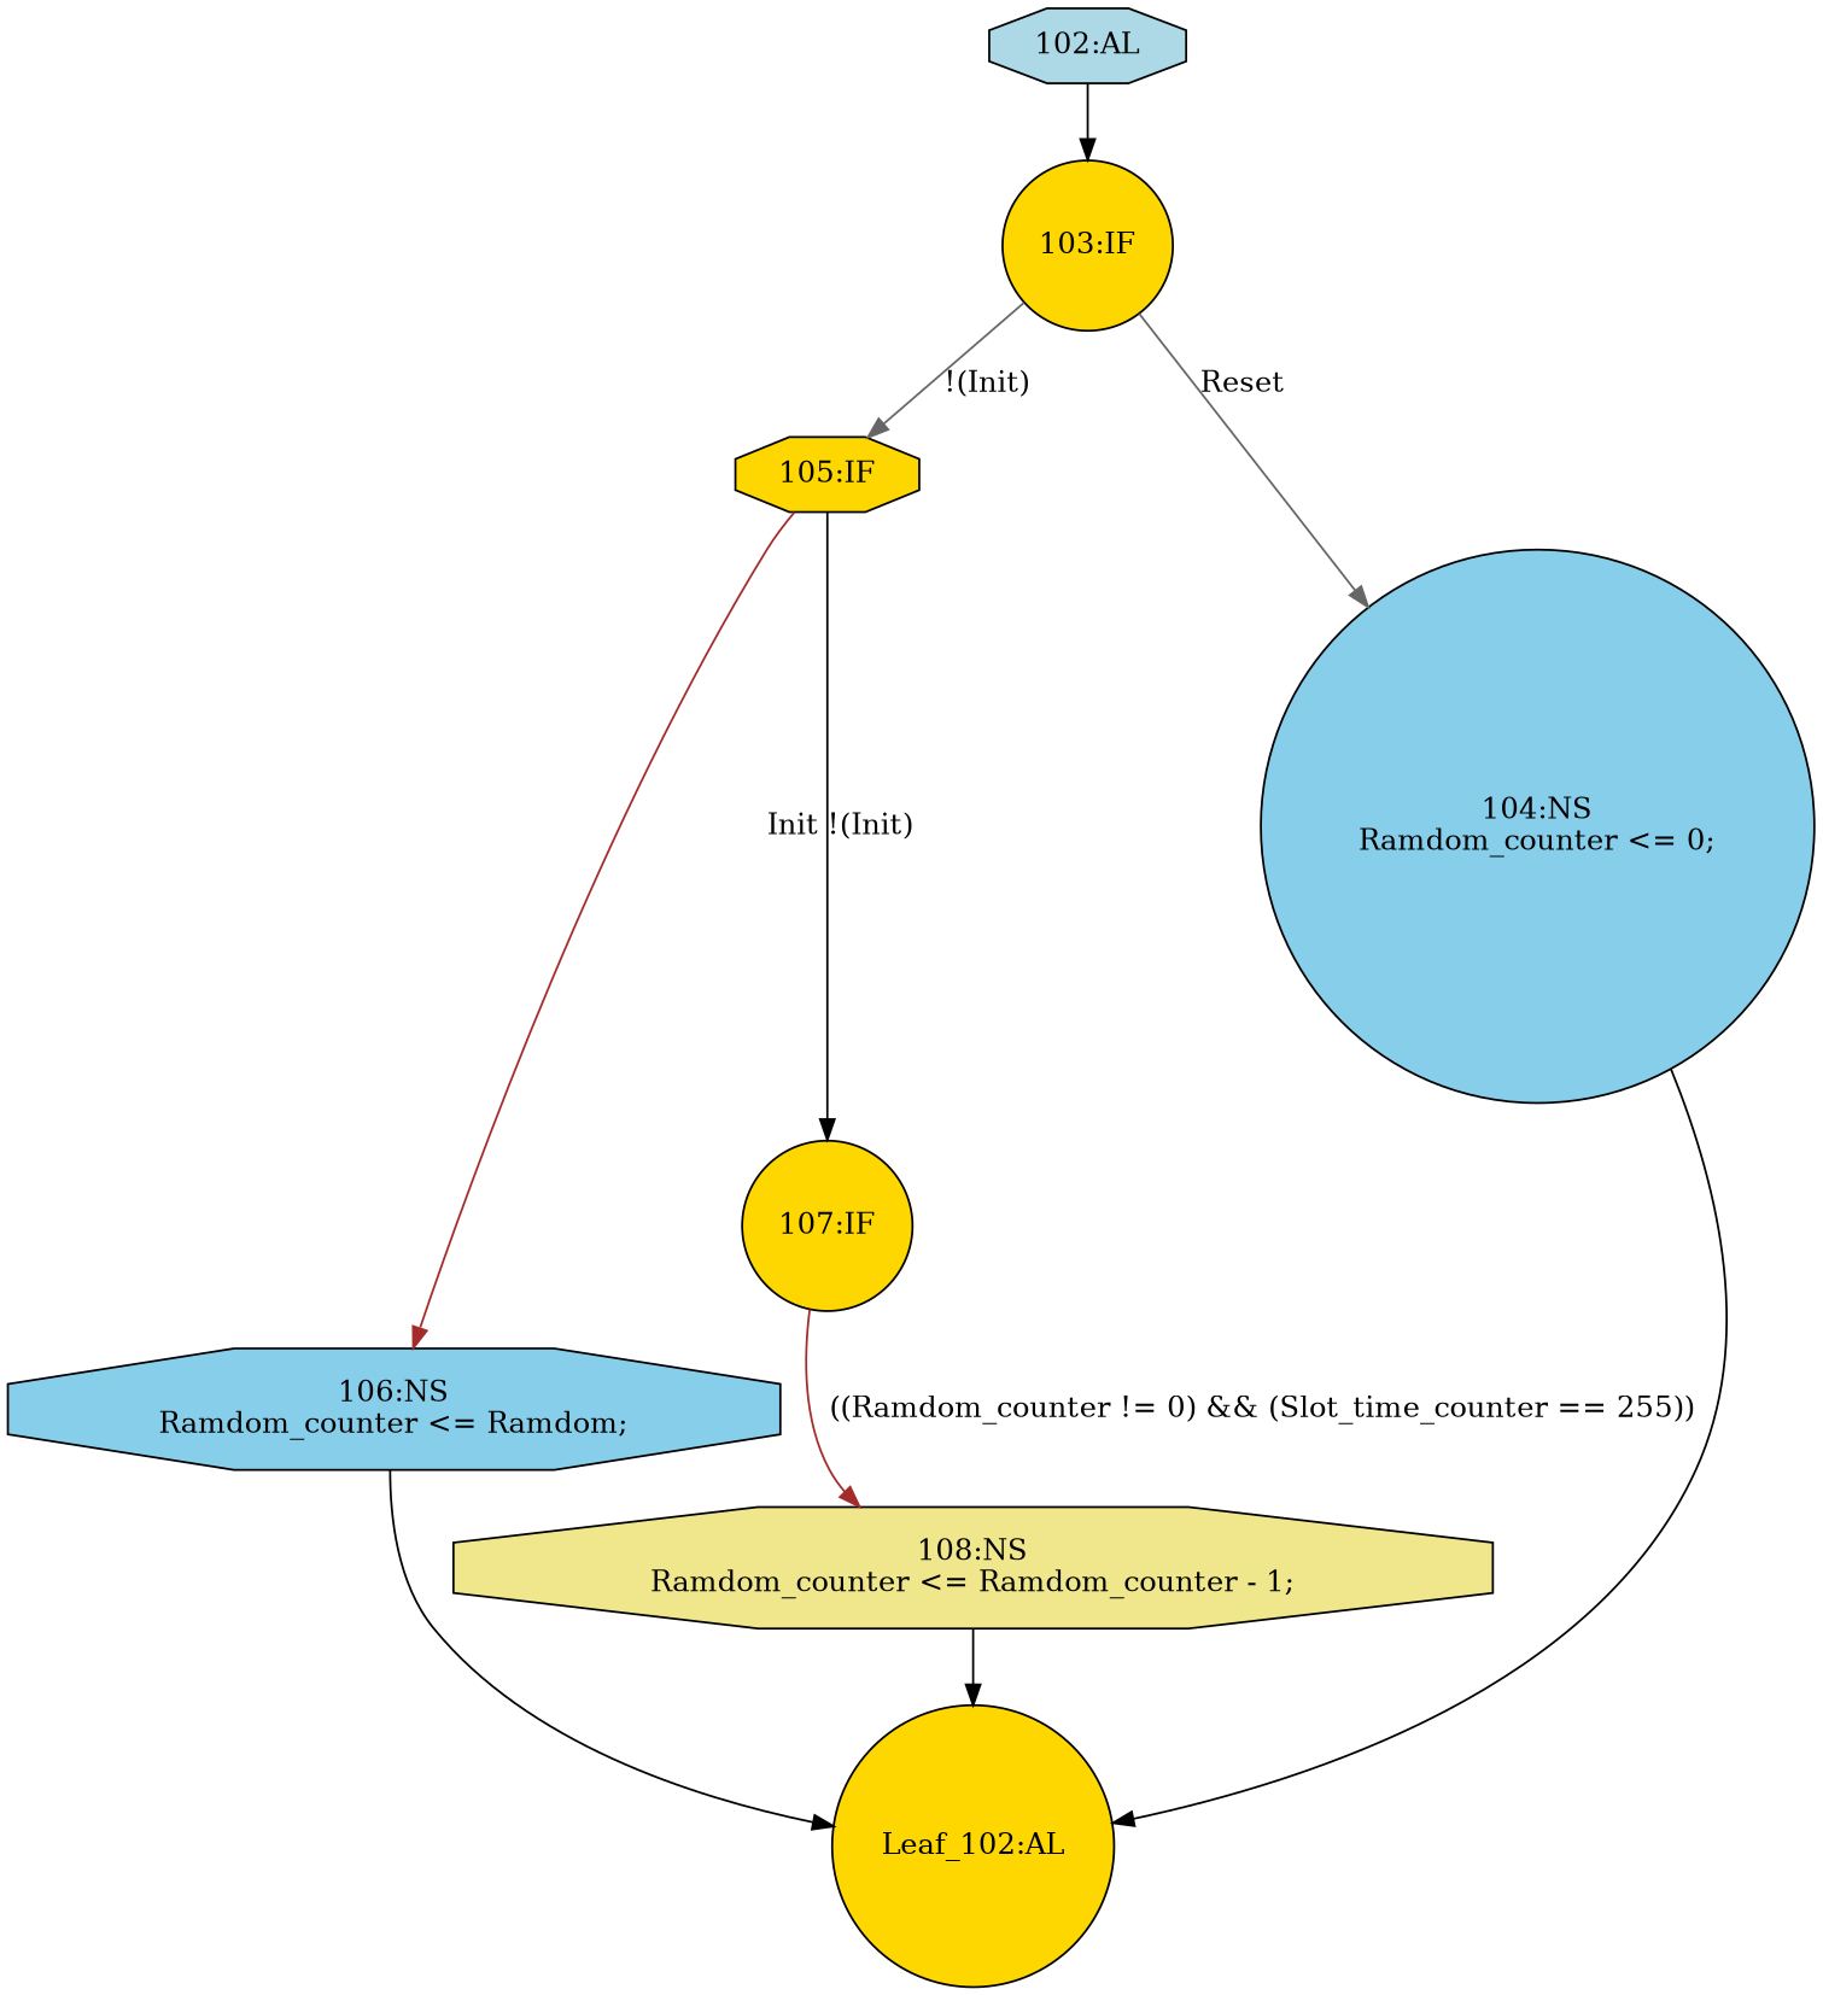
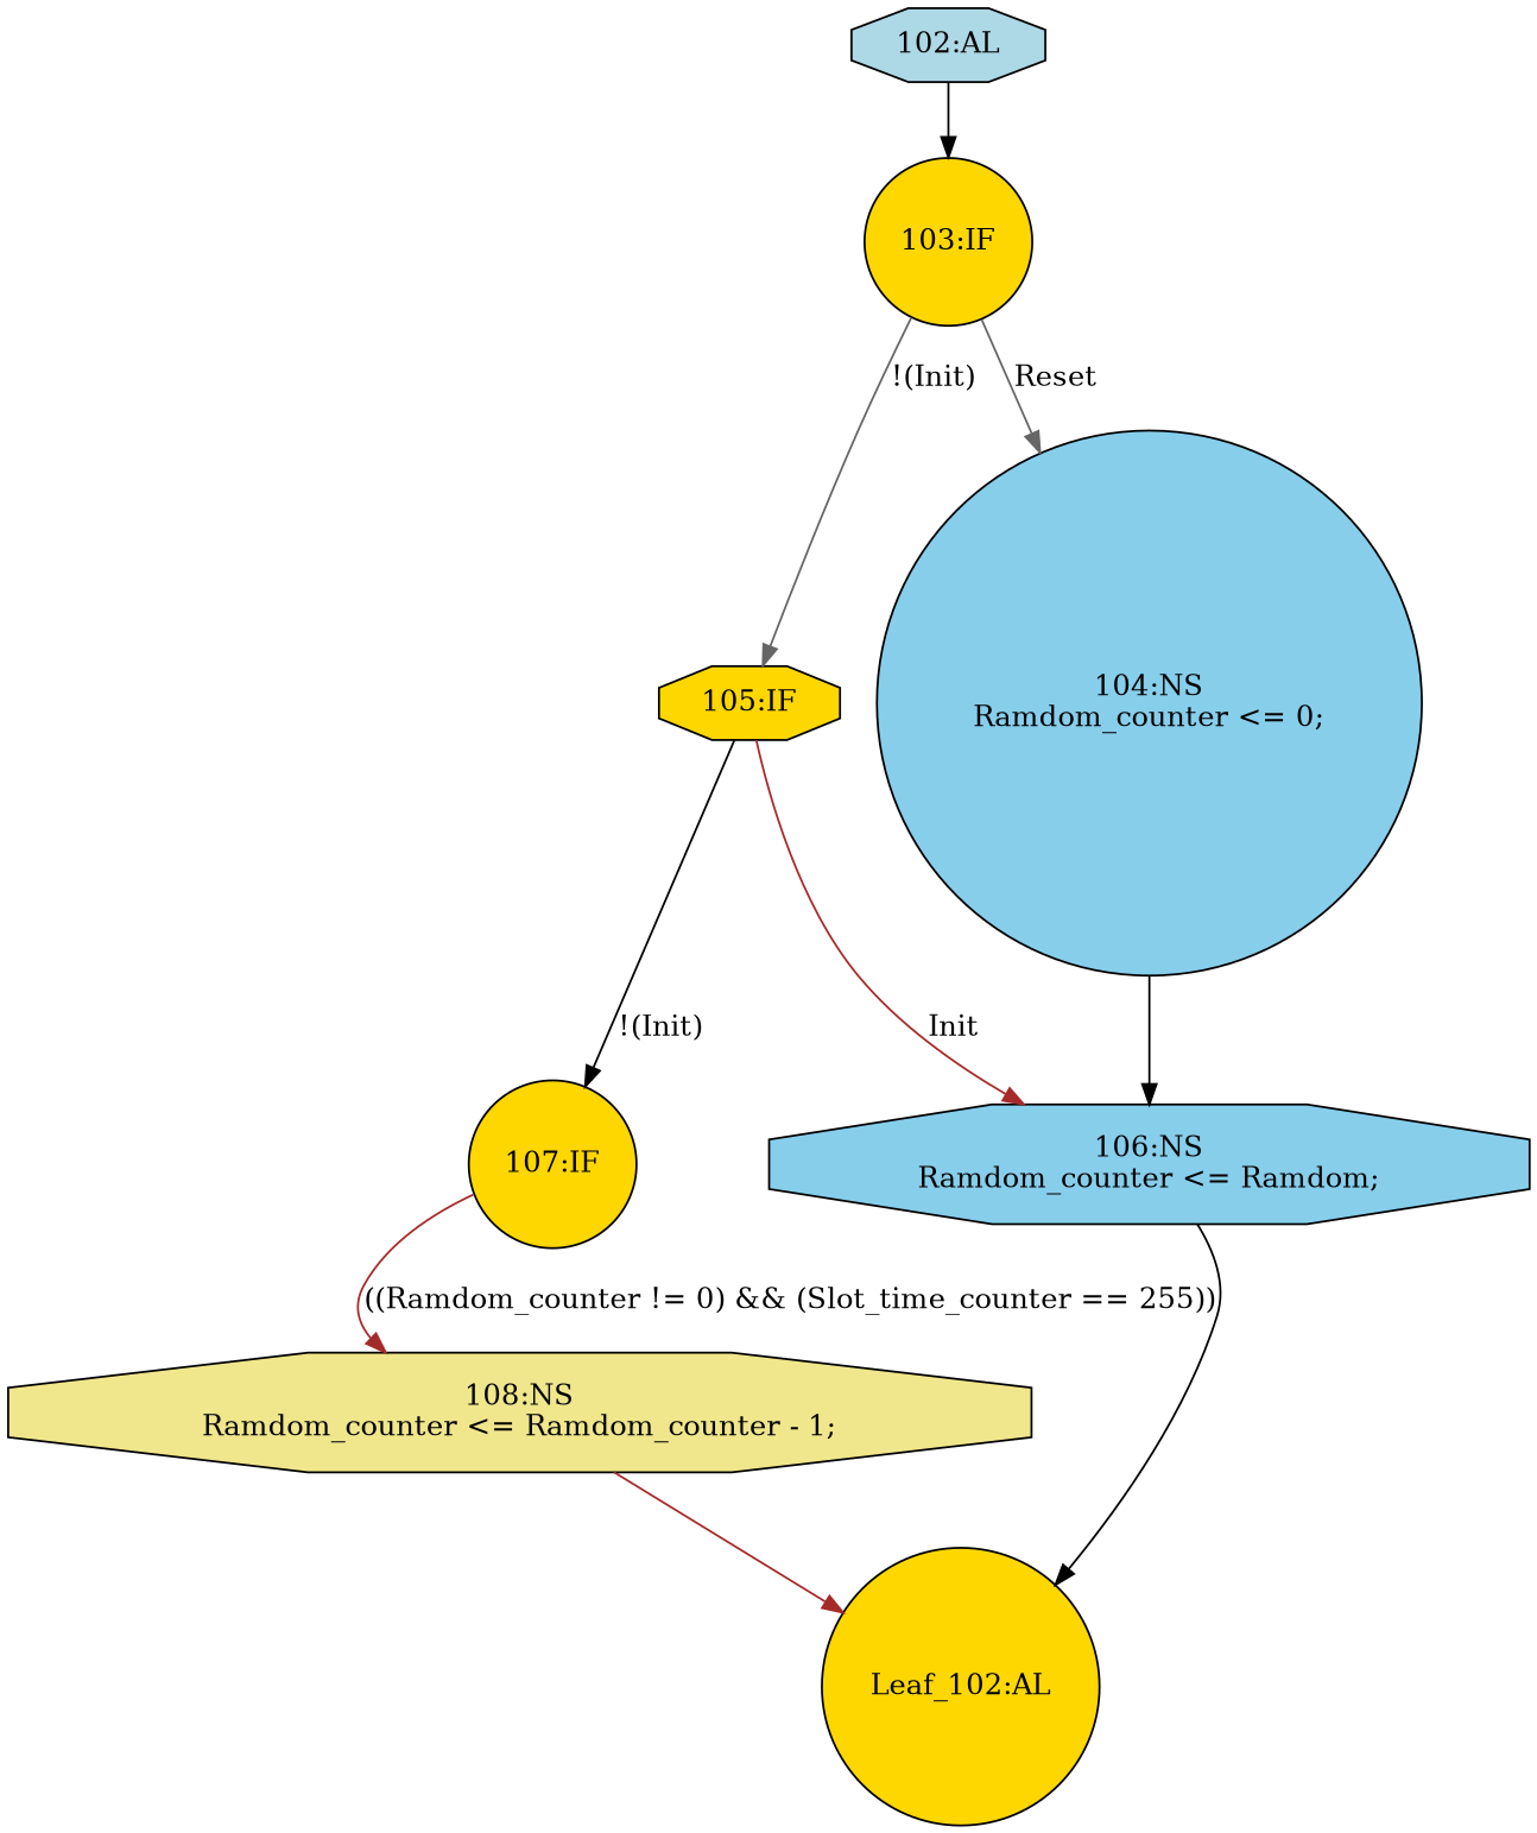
  strict digraph {
    node [fillcolor=gold shape=octagon statements="[]" style=filled typ=NonblockingSubstitution]
    edge [color=black cond="[]" lineno=None]
    n1 [ast="<pyverilog.vparser.ast.NonblockingSubstitution object at 0x7f970fe4ca10>" fillcolor=skyblue label="106:NS\nRamdom_counter <= Ramdom;" statements="[<pyverilog.vparser.ast.NonblockingSubstitution object at 0x7f970fe4ca10>]"]
    n2 [def_var="['Ramdom_counter']" label="Leaf_102:AL" shape=circle statements="" typ=""]
    n3 [ast="<pyverilog.vparser.ast.IfStatement object at 0x7f970f9425d0>" label="105:IF" typ=IfStatement]
    n4 [ast="<pyverilog.vparser.ast.IfStatement object at 0x7f970f942650>" label="107:IF" shape=circle typ=IfStatement]
    n5 [ast="<pyverilog.vparser.ast.NonblockingSubstitution object at 0x7f970f9426d0>" fillcolor=khaki label="108:NS\nRamdom_counter <= Ramdom_counter - 1;" statements="[<pyverilog.vparser.ast.NonblockingSubstitution object at 0x7f970f9426d0>]"]
    n6 [ast="<pyverilog.vparser.ast.Always object at 0x7f970f942b90>" clk_sens=True fillcolor=lightblue label="102:AL" sens="['Clk', 'Reset']" typ=Always use_var="['Reset', 'Slot_time_counter', 'Init', 'Ramdom_counter', 'Ramdom']"]
    n7 [ast="<pyverilog.vparser.ast.IfStatement object at 0x7f970f942d10>" label="103:IF" shape=circle typ=IfStatement]
    n8 [ast="<pyverilog.vparser.ast.NonblockingSubstitution object at 0x7f970f942d50>" fillcolor=skyblue label="104:NS\nRamdom_counter <= 0;" shape=circle statements="[<pyverilog.vparser.ast.NonblockingSubstitution object at 0x7f970f942d50>]"]
    n1 -> n2
    n3 -> n1 [color=brown cond="['Init']" label=Init lineno=105]
    n3 -> n4 [cond="['Init']" label="!(Init)" lineno=105]
    n4 -> n5 [color=brown cond="['Ramdom_counter', 'Slot_time_counter']" label="((Ramdom_counter != 0) && (Slot_time_counter == 255))" lineno=107]
-   n5 -> n2
+   n5 -> n2 [color=brown]
    n6 -> n7
    n7 -> n3 [color=gray40 cond="['Reset']" label="!(Init)" lineno=103]
    n7 -> n8 [color=gray40 cond="['Reset']" label=Reset lineno=103]
-   n8 -> n2
+   n8 -> n1
  }
